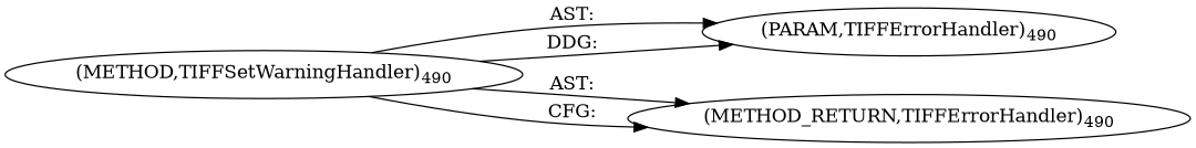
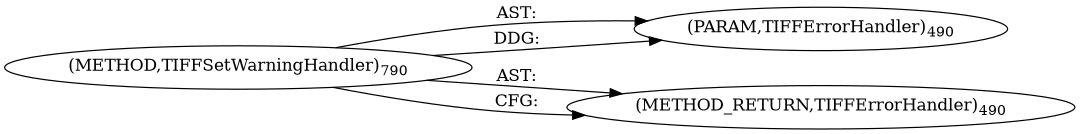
  digraph {
    rankdir=LR
-   n1 [label=<(METHOD,TIFFSetWarningHandler)<SUB>490</SUB>>]
+   n1 [label=<(METHOD,TIFFSetWarningHandler)<SUB>790</SUB>>]
    n2 [label=<(PARAM,TIFFErrorHandler)<SUB>490</SUB>>]
    n3 [label=<(METHOD_RETURN,TIFFErrorHandler)<SUB>490</SUB>>]
    n1 -> n2 [label="AST: "]
    n1 -> n2 [label="DDG: "]
    n1 -> n3 [label="AST: "]
    n1 -> n3 [label="CFG: "]
  }
